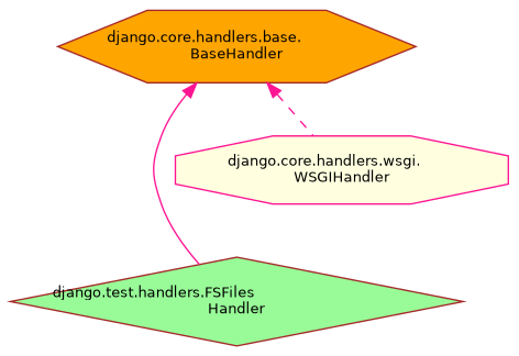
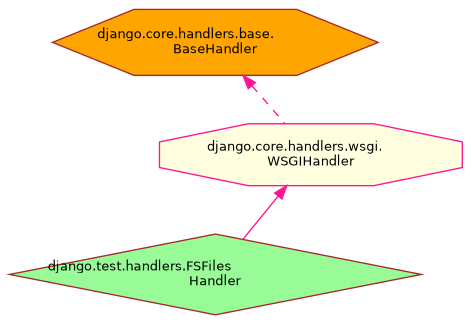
  digraph {
    node [color=brown fontname=Helvetica fontsize=10 style=filled]
    edge [color=deeppink dir=back fontname=Helvetica fontsize=10 labelfontname=Helvetica labelfontsize=10]
    n1 [fillcolor=palegreen fontcolor=black height=0.2 label="django.test.handlers.FSFiles\lHandler" shape=diamond width=0.4]
    n2 [color=deeppink fillcolor=lightyellow height=0.2 label="django.core.handlers.wsgi.\lWSGIHandler" shape=octagon width=0.4]
    n3 [fillcolor=orange height=0.2 label="django.core.handlers.base.\lBaseHandler" shape=hexagon width=0.4]
-   n3 -> n1 [style=solid]
+   n2 -> n1 [style=solid]
    n3 -> n2 [style=dashed]
  }
